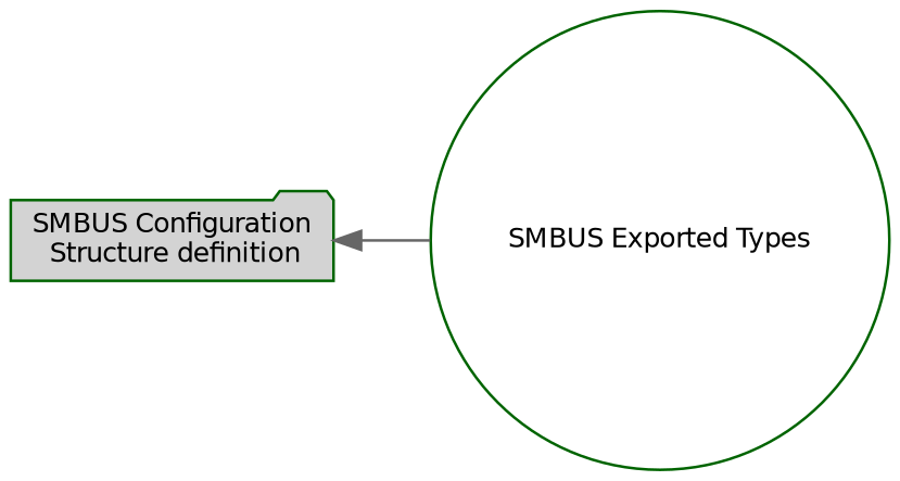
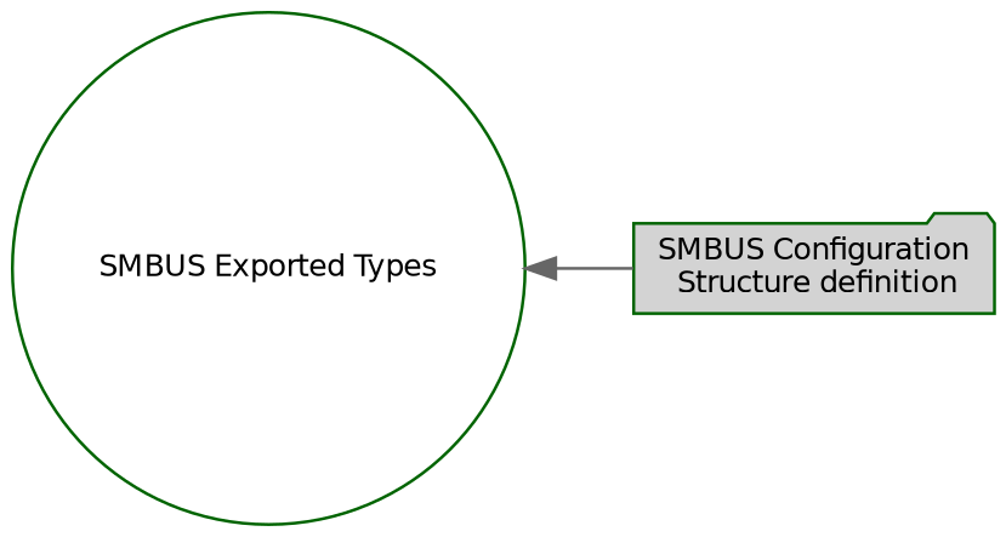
  digraph {
    rankdir=LR
    node [color=darkgreen fontname=Helvetica fontsize=10 style=filled]
    n1 [fillcolor=lightgrey fontcolor=black height=0.2 label="SMBUS Configuration\l Structure definition" shape=folder width=0.4]
    n2 [fillcolor=white height=0.2 label="SMBUS Exported Types" shape=circle width=0.4]
-   n1 -> n2 [dir=back fontname=Helvetica fontsize=10 labelfontname=Helvetica labelfontsize=10 shape=plaintext style=solid color=gray40]
+   n2 -> n1 [dir=back fontname=Helvetica fontsize=10 labelfontname=Helvetica labelfontsize=10 shape=plaintext style=solid color=gray40]
  }
